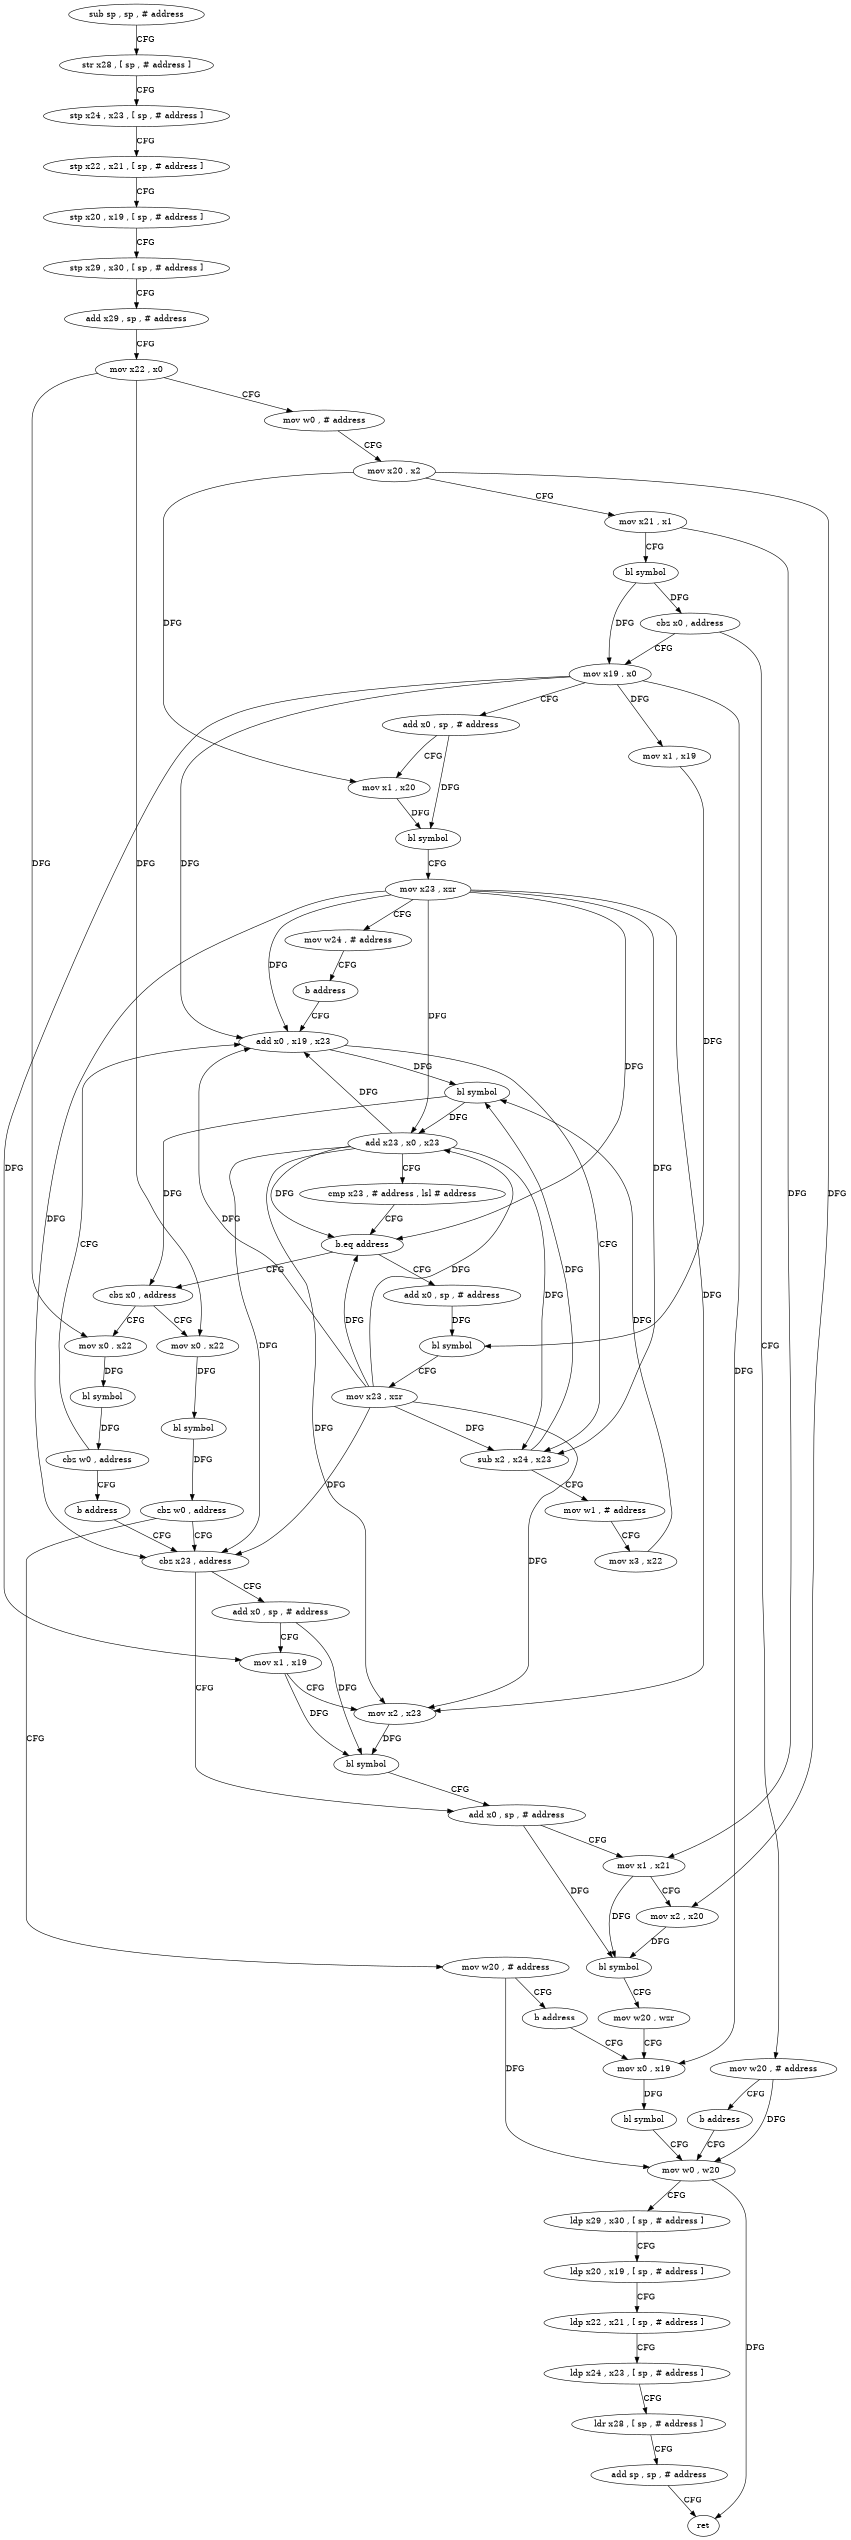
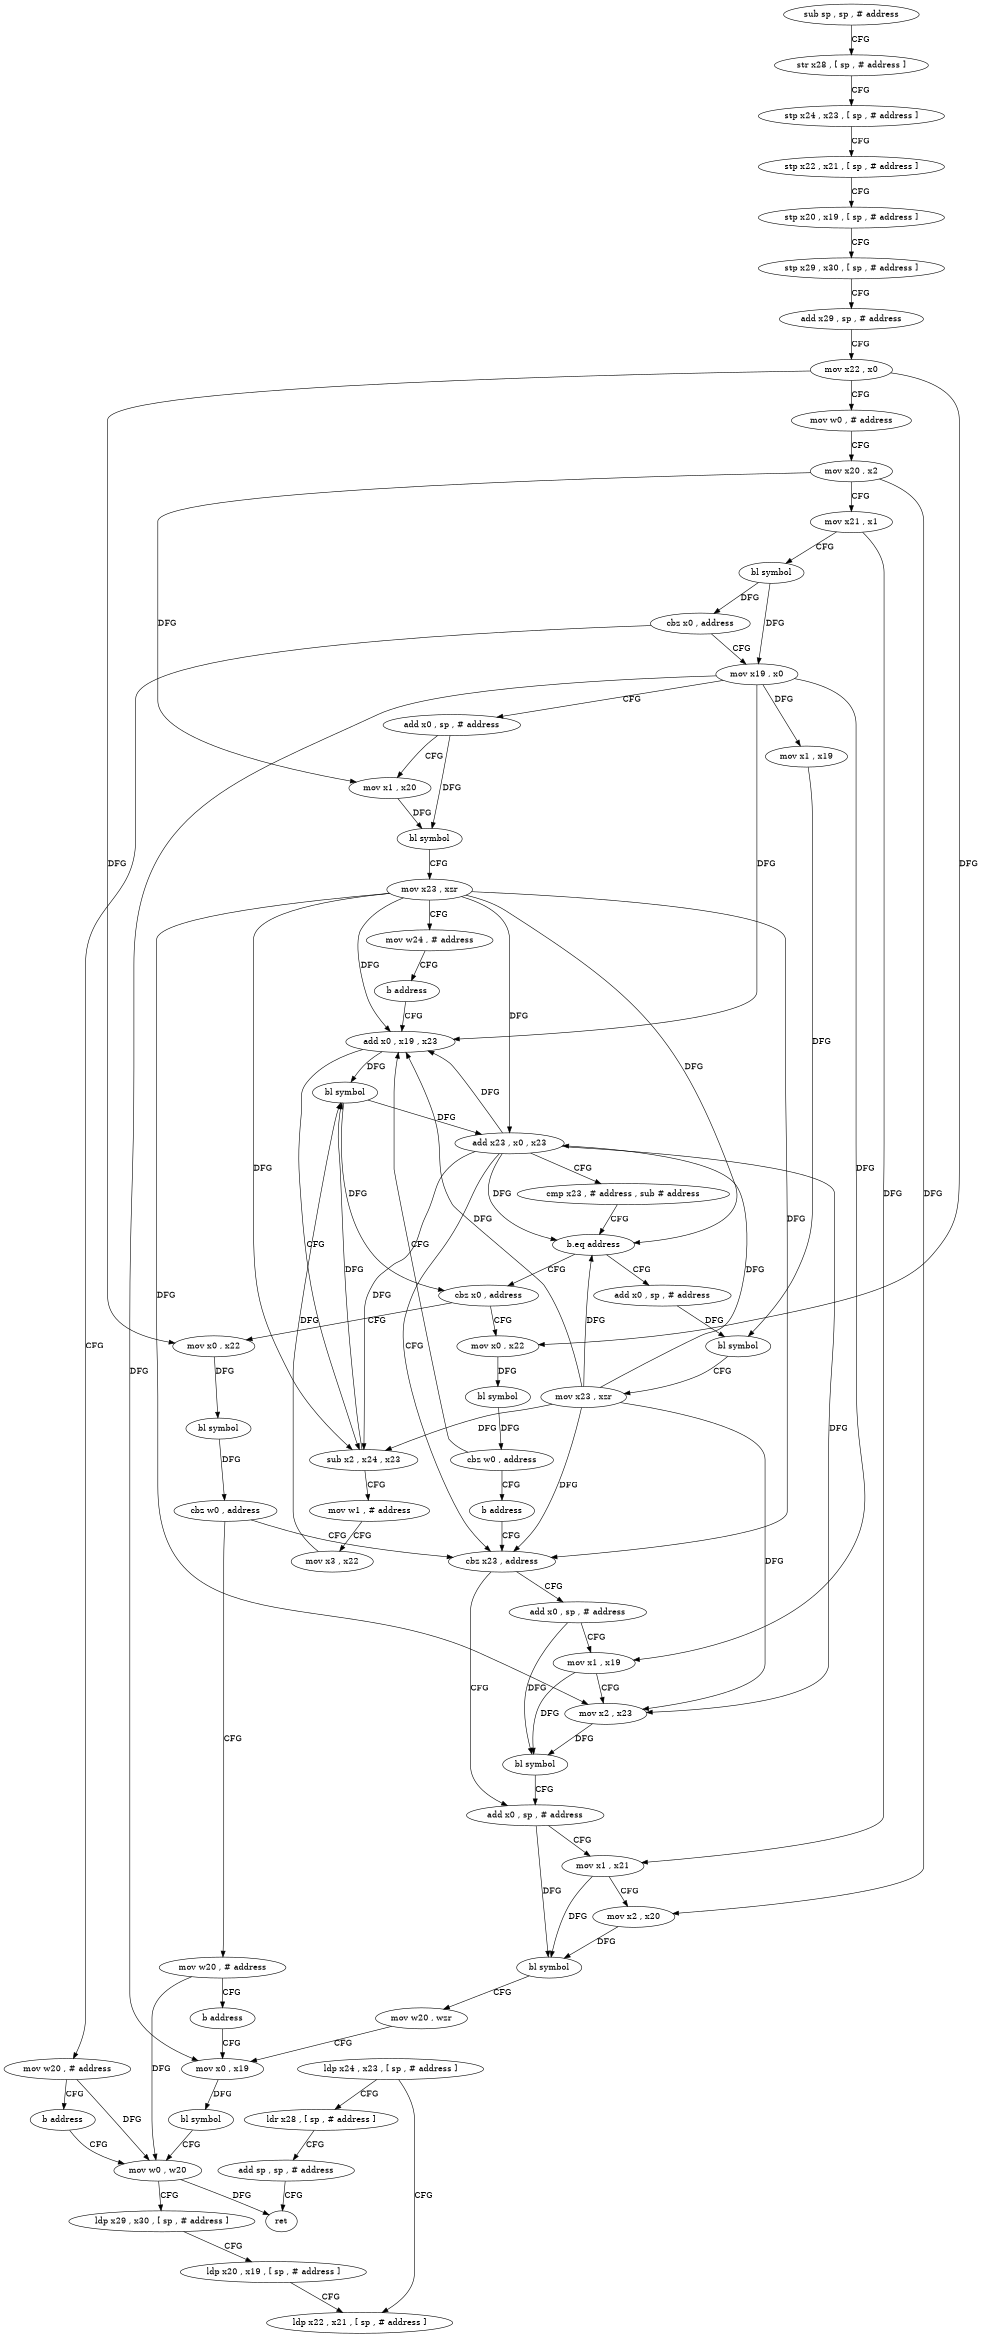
  digraph {
    n1 [label="sub sp , sp , # address"]
    n2 [label="str x28 , [ sp , # address ]"]
    n3 [label="stp x24 , x23 , [ sp , # address ]"]
    n4 [label="stp x22 , x21 , [ sp , # address ]"]
    n5 [label="stp x20 , x19 , [ sp , # address ]"]
    n6 [label="stp x29 , x30 , [ sp , # address ]"]
    n7 [label="add x29 , sp , # address"]
    n8 [label="mov x22 , x0"]
    n9 [label="mov w0 , # address"]
    n10 [label="mov x0 , x22"]
    n11 [label="mov x0 , x22"]
    n12 [label="mov x20 , x2"]
    n13 [label="mov x3 , x22"]
    n14 [label="bl symbol"]
    n15 [label="bl symbol"]
    n16 [label="bl symbol"]
    n17 [label="mov x21 , x1"]
    n18 [label="mov x1 , x20"]
    n19 [label="mov x2 , x20"]
    n20 [label="bl symbol"]
    n21 [label="mov x1 , x21"]
    n22 [label="bl symbol"]
    n23 [label="bl symbol"]
    n24 [label="cbz x0 , address"]
    n25 [label="mov x19 , x0"]
    n26 [label="mov w20 , # address"]
    n27 [label="add x0 , sp , # address"]
    n28 [label="add x0 , x19 , x23"]
    n29 [label="mov x1 , x19"]
    n30 [label="mov x0 , x19"]
    n31 [label="mov x1 , x19"]
    n32 [label="b address"]
    n33 [label="mov w0 , w20"]
    n34 [label="ldp x29 , x30 , [ sp , # address ]"]
    n35 [label=ret]
    n36 [label="sub x2 , x24 , x23"]
    n37 [label="bl symbol"]
    n38 [label="bl symbol"]
    n39 [label="mov x2 , x23"]
    n40 [label="bl symbol"]
    n41 [label="ldp x20 , x19 , [ sp , # address ]"]
    n42 [label="mov x23 , xzr"]
    n43 [label="mov w24 , # address"]
    n44 [label="add x23 , x0 , x23"]
    n45 [label="b.eq address"]
    n46 [label="cbz x23 , address"]
    n47 [label="b address"]
    n48 [label="mov w1 , # address"]
-   n49 [label="cmp x23 , # address , lsl # address"]
+   n49 [label="cmp x23 , # address , sub # address"]
    n50 [label="cbz x0 , address"]
    n51 [label="add x0 , sp , # address"]
    n52 [label="add x0 , sp , # address"]
    n53 [label="add x0 , sp , # address"]
    n54 [label="ldp x22 , x21 , [ sp , # address ]"]
    n55 [label="ldp x24 , x23 , [ sp , # address ]"]
    n56 [label="ldr x28 , [ sp , # address ]"]
    n57 [label="add sp , sp , # address"]
    n58 [label="mov x23 , xzr"]
    n59 [label="cbz w0 , address"]
    n60 [label="cbz w0 , address"]
    n61 [label="mov w20 , # address"]
    n62 [label="b address"]
    n63 [label="b address"]
    n64 [label="mov w20 , wzr"]
    n1 -> n2 [label=CFG]
    n2 -> n3 [label=CFG]
    n3 -> n4 [label=CFG]
    n4 -> n5 [label=CFG]
    n5 -> n6 [label=CFG]
    n6 -> n7 [label=CFG]
    n7 -> n8 [label=CFG]
    n8 -> n9 [label=CFG]
    n8 -> n10 [label=DFG]
    n8 -> n11 [label=DFG]
    n9 -> n12 [label=CFG]
    n10 -> n15 [label=DFG]
    n11 -> n16 [label=DFG]
    n12 -> n17 [label=CFG]
    n12 -> n18 [label=DFG]
    n12 -> n19 [label=DFG]
    n13 -> n14 [label=DFG]
    n14 -> n44 [label=DFG]
    n14 -> n50 [label=DFG]
    n15 -> n59 [label=DFG]
    n16 -> n60 [label=DFG]
    n17 -> n20 [label=CFG]
    n17 -> n21 [label=DFG]
    n18 -> n22 [label=DFG]
    n19 -> n23 [label=DFG]
    n20 -> n24 [label=DFG]
    n20 -> n25 [label=DFG]
    n21 -> n19 [label=CFG]
    n21 -> n23 [label=DFG]
    n22 -> n42 [label=CFG]
    n23 -> n64 [label=CFG]
    n24 -> n25 [label=CFG]
    n24 -> n26 [label=CFG]
    n25 -> n27 [label=CFG]
    n25 -> n28 [label=DFG]
    n25 -> n29 [label=DFG]
    n25 -> n30 [label=DFG]
    n25 -> n31 [label=DFG]
    n26 -> n32 [label=CFG]
    n26 -> n33 [label=DFG]
    n27 -> n18 [label=CFG]
    n27 -> n22 [label=DFG]
    n28 -> n14 [label=DFG]
    n28 -> n36 [label=CFG]
    n29 -> n37 [label=DFG]
    n30 -> n38 [label=DFG]
    n31 -> n39 [label=CFG]
    n31 -> n40 [label=DFG]
    n32 -> n33 [label=CFG]
    n33 -> n34 [label=CFG]
    n33 -> n35 [label=DFG]
    n34 -> n41 [label=CFG]
    n36 -> n14 [label=DFG]
    n36 -> n48 [label=CFG]
    n37 -> n58 [label=CFG]
    n38 -> n33 [label=CFG]
    n39 -> n40 [label=DFG]
    n40 -> n52 [label=CFG]
    n41 -> n54 [label=CFG]
    n42 -> n28 [label=DFG]
    n42 -> n36 [label=DFG]
    n42 -> n39 [label=DFG]
    n42 -> n43 [label=CFG]
    n42 -> n44 [label=DFG]
    n42 -> n45 [label=DFG]
    n42 -> n46 [label=DFG]
    n43 -> n47 [label=CFG]
    n44 -> n28 [label=DFG]
    n44 -> n36 [label=DFG]
    n44 -> n39 [label=DFG]
    n44 -> n45 [label=DFG]
-   n44 -> n46 [label=DFG]
+   n44 -> n46 [label=CFG]
    n44 -> n49 [label=CFG]
    n45 -> n50 [label=CFG]
    n45 -> n51 [label=CFG]
    n46 -> n52 [label=CFG]
    n46 -> n53 [label=CFG]
    n47 -> n28 [label=CFG]
    n48 -> n13 [label=CFG]
    n49 -> n45 [label=CFG]
    n50 -> n10 [label=CFG]
    n50 -> n11 [label=CFG]
    n51 -> n37 [label=DFG]
    n52 -> n21 [label=CFG]
    n52 -> n23 [label=DFG]
    n53 -> n31 [label=CFG]
    n53 -> n40 [label=DFG]
-   n54 -> n55 [label=CFG]
+   n55 -> n54 [label=CFG]
    n55 -> n56 [label=CFG]
    n56 -> n57 [label=CFG]
    n57 -> n35 [label=CFG]
    n58 -> n28 [label=DFG]
    n58 -> n36 [label=DFG]
    n58 -> n39 [label=DFG]
    n58 -> n44 [label=DFG]
    n58 -> n45 [label=DFG]
    n58 -> n46 [label=DFG]
    n59 -> n46 [label=CFG]
    n59 -> n61 [label=CFG]
    n60 -> n28 [label=CFG]
    n60 -> n63 [label=CFG]
    n61 -> n33 [label=DFG]
    n61 -> n62 [label=CFG]
    n62 -> n30 [label=CFG]
    n63 -> n46 [label=CFG]
    n64 -> n30 [label=CFG]
  }
